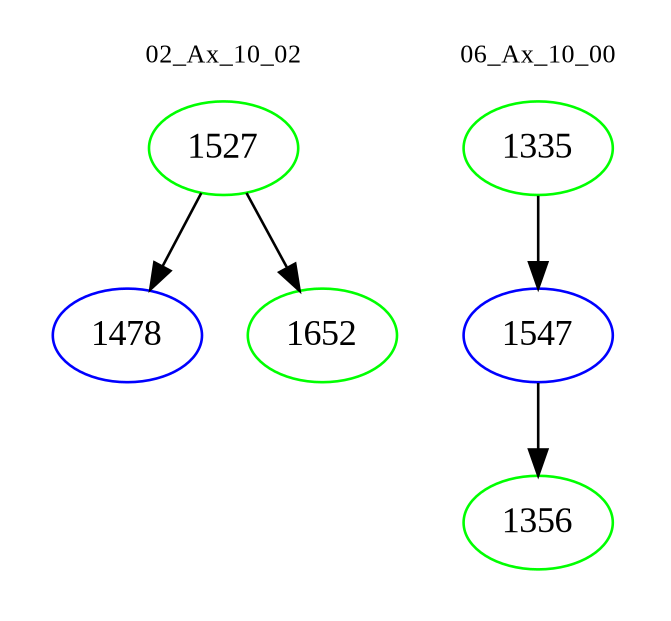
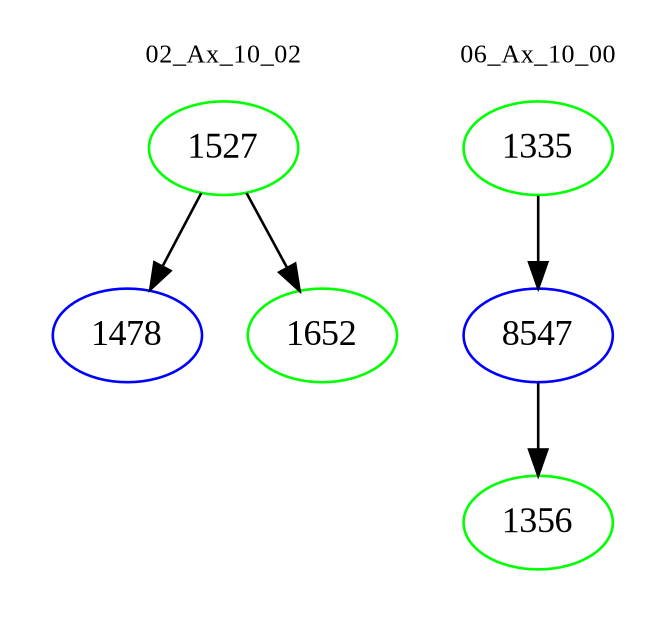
  digraph {
    fontname="Liberation Serif"
    node [color=green fontname="Liberation Serif"]
    edge [color=black fontname="Liberation Serif"]
    n1 [label=1527]
    n2 [color=blue label=1478]
    n3 [label=1652]
    n4 [label=1335]
-   n5 [color=blue label=1547]
+   n5 [color=blue label=8547]
    n6 [label=1356]
    subgraph cluster_1 {
      color=white
      fontsize=10
      label="02_Ax_10_02"
      n1
      n2
      n3
    }
    subgraph cluster_2 {
      color=white
      fontsize=10
      label="06_Ax_10_00"
      n4
      n5
      n6
    }
    n1 -> n2
    n1 -> n3
    n4 -> n5
    n5 -> n6
  }
